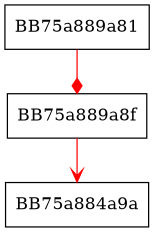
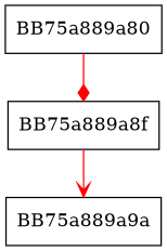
  digraph {
    splines=ortho
    node [shape=box]
    edge [color=red]
-   BB75a889a80 [label=BB75a889a81]
+   BB75a889a80
    BB75a889a8f
-   BB75a889a9a [label=BB75a884a9a]
+   BB75a889a9a
    BB75a889a80 -> BB75a889a8f [arrowhead=diamond]
    BB75a889a8f -> BB75a889a9a [arrowhead=vee]
  }
